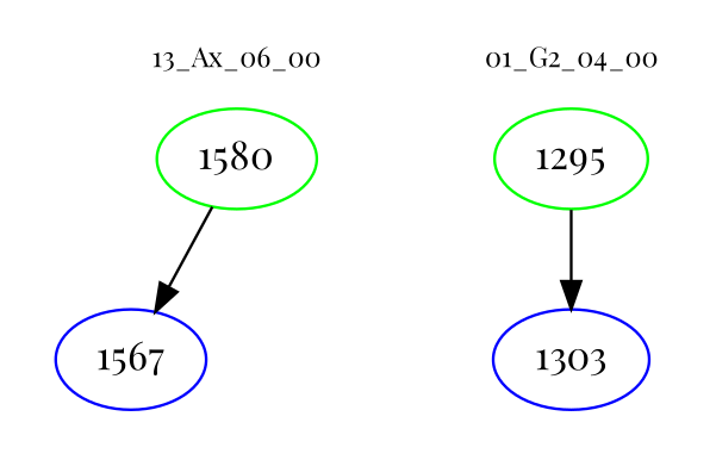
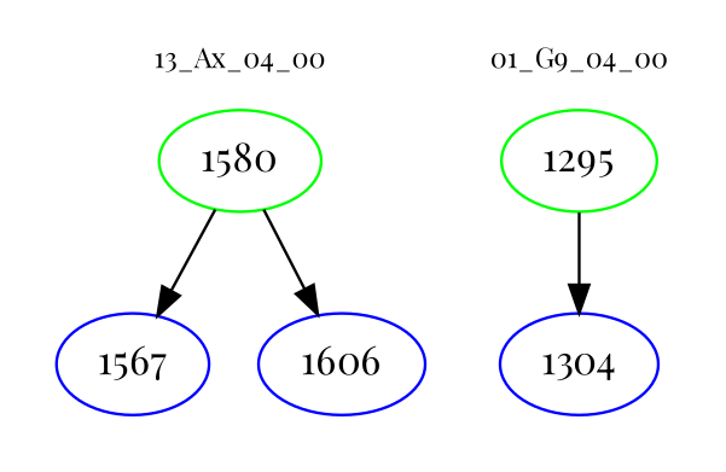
  digraph {
    fontname="Playfair Display"
    node [color=blue fontname="Playfair Display"]
    edge [color=black fontname="Playfair Display"]
    n1 [color=green label=1580]
    n2 [label=1567]
+   n3 [label=1606]
    n4 [color=green label=1295]
-   n5 [label=1303]
+   n5 [label=1304]
    subgraph cluster_1 {
      color=white
      fontsize=10
-     label="13_Ax_06_00"
+     label="13_Ax_04_00"
      n1
      n2
+     n3
    }
    subgraph cluster_2 {
      color=white
      fontsize=10
-     label="01_G2_04_00"
+     label="01_G9_04_00"
      n4
      n5
    }
    n1 -> n2
+   n1 -> n3
    n4 -> n5
  }
